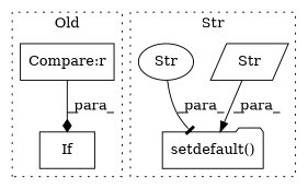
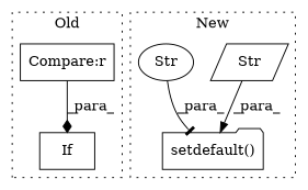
  digraph {
    node [a=66 shape=box]
    n1 [a=96 l=3 label=If s=2032]
    n2 [a=40 l=52 label="Compare:r" s=2035]
    n3 [a=75 l="18,1" label="setdefault()" s="2291,2329" shape=folder]
    n4 [l=8 label=Str s=2309 shape=parallelogram]
    n5 [l=10 label=Str s=2319 shape=ellipse]
    subgraph cluster_1 {
      label=Old
      style=dotted
      n1
      n2
    }
    subgraph cluster_2 {
-     label=Str
+     label=New
      style=dotted
      n3
      n4
      n5
    }
    n2 -> n1 [arrowhead=diamond label=_para_]
    n4 -> n3 [arrowhead=normal label=_para_]
    n5 -> n3 [arrowhead=tee label=_para_]
  }
